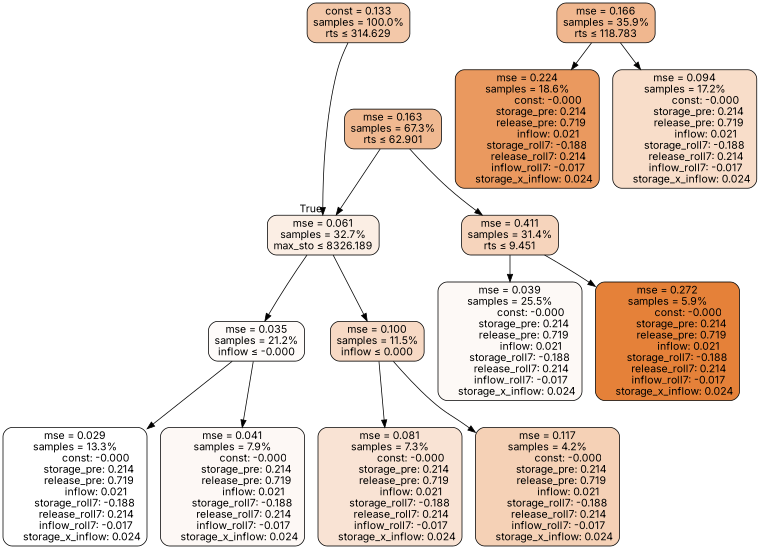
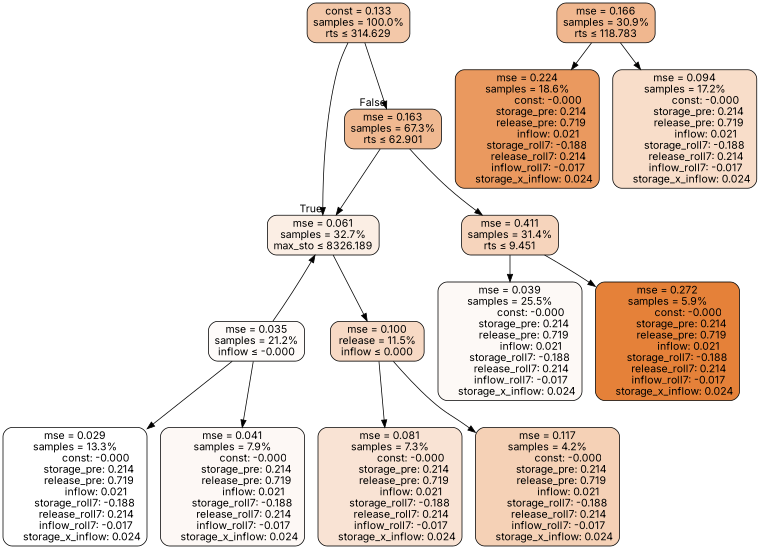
  digraph {
    fontname=Inter
    node [color=black fontname=Inter shape=rectangle style="filled, rounded"]
    edge [fontname=Inter]
    n1 [fillcolor="#f3c8a9" label="const = 0.133\nsamples = 100.0%\nrts &le; 314.629"]
    n2 [fillcolor="#f0b991" label="mse = 0.163\nsamples = 67.3%\nrts &le; 62.901"]
    n3 [fillcolor="#fbeee4" label="mse = 0.061\nsamples = 32.7%\nmax_sto &le; 8326.189"]
    n4 [fillcolor="#f6d4bc" label="mse = 0.411\nsamples = 31.4%\nrts &le; 9.451"]
    n5 [fillcolor="#fefbf9" label="mse = 0.035\nsamples = 21.2%\ninflow &le; -0.000"]
-   n6 [fillcolor="#f7d9c4" label="mse = 0.100\nsamples = 11.5%\ninflow &le; 0.000"]
+   n6 [fillcolor="#f7d9c4" label="mse = 0.100\nrelease = 11.5%\ninflow &le; 0.000"]
    n7 [fillcolor="#fdf9f6" label="mse = 0.039\nsamples = 25.5%\n               const: -0.000\n          storage_pre: 0.214\n          release_pre: 0.719\n               inflow: 0.021\n       storage_roll7: -0.188\n        release_roll7: 0.214\n        inflow_roll7: -0.017\n     storage_x_inflow: 0.024"]
    n8 [fillcolor="#e58139" label="mse = 0.272\nsamples = 5.9%\n               const: -0.000\n          storage_pre: 0.214\n          release_pre: 0.719\n               inflow: 0.021\n       storage_roll7: -0.188\n        release_roll7: 0.214\n        inflow_roll7: -0.017\n     storage_x_inflow: 0.024"]
-   n9 [fillcolor="#f0b78f" label="mse = 0.166\nsamples = 35.9%\nrts &le; 118.783"]
+   n9 [fillcolor="#f0b78f" label="mse = 0.166\nsamples = 30.9%\nrts &le; 118.783"]
    n10 [fillcolor="#ea995f" label="mse = 0.224\nsamples = 18.6%\n               const: -0.000\n          storage_pre: 0.214\n          release_pre: 0.719\n               inflow: 0.021\n       storage_roll7: -0.188\n        release_roll7: 0.214\n        inflow_roll7: -0.017\n     storage_x_inflow: 0.024"]
    n11 [fillcolor="#f8ddc9" label="mse = 0.094\nsamples = 17.2%\n               const: -0.000\n          storage_pre: 0.214\n          release_pre: 0.719\n               inflow: 0.021\n       storage_roll7: -0.188\n        release_roll7: 0.214\n        inflow_roll7: -0.017\n     storage_x_inflow: 0.024"]
    n12 [fillcolor="#ffffff" label="mse = 0.029\nsamples = 13.3%\n               const: -0.000\n          storage_pre: 0.214\n          release_pre: 0.719\n               inflow: 0.021\n       storage_roll7: -0.188\n        release_roll7: 0.214\n        inflow_roll7: -0.017\n     storage_x_inflow: 0.024"]
    n13 [fillcolor="#fdf8f5" label="mse = 0.041\nsamples = 7.9%\n               const: -0.000\n          storage_pre: 0.214\n          release_pre: 0.719\n               inflow: 0.021\n       storage_roll7: -0.188\n        release_roll7: 0.214\n        inflow_roll7: -0.017\n     storage_x_inflow: 0.024"]
    n14 [fillcolor="#f9e3d4" label="mse = 0.081\nsamples = 7.3%\n               const: -0.000\n          storage_pre: 0.214\n          release_pre: 0.719\n               inflow: 0.021\n       storage_roll7: -0.188\n        release_roll7: 0.214\n        inflow_roll7: -0.017\n     storage_x_inflow: 0.024"]
    n15 [fillcolor="#f5d1b6" label="mse = 0.117\nsamples = 4.2%\n               const: -0.000\n          storage_pre: 0.214\n          release_pre: 0.719\n               inflow: 0.021\n       storage_roll7: -0.188\n        release_roll7: 0.214\n        inflow_roll7: -0.017\n     storage_x_inflow: 0.024"]
+   n1 -> n2 [headlabel=False labelangle=45 labeldistance=2.5]
    n1 -> n3 [headlabel=True labelangle=-45 labeldistance=2.5]
    n2 -> n3
    n2 -> n4
-   n3 -> n5
+   n5 -> n3
    n3 -> n6
    n4 -> n7
    n4 -> n8
    n5 -> n12
    n5 -> n13
    n6 -> n14
    n6 -> n15
    n9 -> n10
    n9 -> n11
  }
